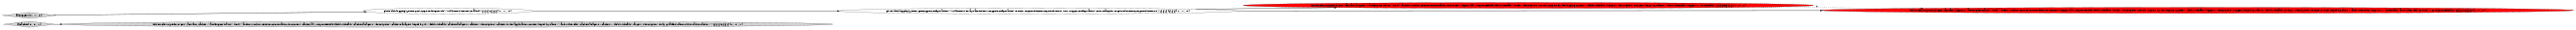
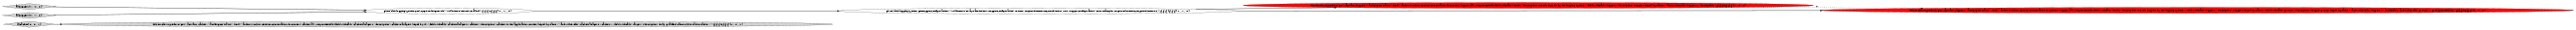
  digraph {
    rankdir=LR
    node [fillcolor=lightgray shape=ellipse style=filled]
    edge [style=bold]
    n1 [label="this.mockMvc.perform(get(\"/actuator/caches\")).andExpect(status().isOk()).andDo(MockMvcRestDocumentation.document(\"caches/all\",responseFields(fieldWithPath(\"cacheManagers\").description(\"Cache managers keyed by id.\"),fieldWithPath(\"cacheManagers.*.caches\").description(\"Caches in the application context keyed by name.\")).andWithPrefix(\"cacheManagers.*.caches.*.\",fieldWithPath(\"target\").description(\"Fully qualified name of the native cache.\"))))@@@3@@@['0', '0', '1']"]
+   n2 [label="allLoggers['1', '0', '0']" shape=diamond]
    n3 [fillcolor=white label="given(this.loggingSystem.getSupportedLogLevels()).willReturn(EnumSet.allOf())@@@3@@@['1', '1', '0']"]
    n4 [fillcolor=white label="given(this.loggingSystem.getLoggerConfigurations()).willReturn(Arrays.asList(new LoggerConfiguration(\"ROOT\",LogLevel.INFO,LogLevel.INFO),new LoggerConfiguration(\"com.example\",LogLevel.DEBUG,LogLevel.DEBUG)))@@@4@@@['1', '1', '0']"]
    n5 [fillcolor=red label="this.mockMvc.perform(get(\"/actuator/loggers\")).andExpect(status().isOk()).andDo(MockMvcRestDocumentation.document(\"loggers/all\",responseFields(fieldWithPath(\"levels\").description(\"Levels support by the logging system.\"),fieldWithPath(\"loggers\").description(\"Loggers keyed by name.\")).andWithPrefix(\"loggers.*.\",levelFields)))@@@5@@@['1', '0', '0']"]
    n6 [fillcolor=red label="this.mockMvc.perform(get(\"/actuator/loggers\")).andExpect(status().isOk()).andDo(MockMvcRestDocumentation.document(\"loggers/all\",responseFields(fieldWithPath(\"levels\").description(\"Levels support by the logging system.\"),fieldWithPath(\"loggers\").description(\"Loggers keyed by name.\"),fieldWithPath(\"groups\").description(\"Logger groups keyed by name\")).andWithPrefix(\"loggers.*.\",levelFields).andWithPrefix(\"groups.*.\",groupLevelFields)))@@@5@@@['0', '1', '0']"]
    n7 [label="allCaches['0', '0', '1']" shape=diamond]
    n8 [label="allLoggers['0', '1', '0']" shape=diamond]
+   n2 -> n3
    n3 -> n4
    n4 -> n5
    n4 -> n6
    n5 -> n6 [label=0 style=dashed]
    n7 -> n1
    n8 -> n3
  }
